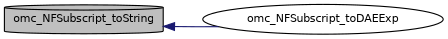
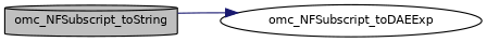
  digraph {
    rankdir=LR
    node [color=black fontname=Helvetica fontsize=10 style=filled]
    n1 [fillcolor=grey75 fontcolor=black height=0.2 label=omc_NFSubscript_toString shape=cylinder width=0.4]
    n2 [fillcolor=white height=0.2 label=omc_NFSubscript_toDAEExp shape=ellipse width=0.4]
-   n1 -> n2 [color=midnightblue dir=back fontname=Helvetica fontsize=10 labelfontname=Helvetica labelfontsize=10 style=solid]
+   n2 -> n1 [color=midnightblue dir=back fontname=Helvetica fontsize=10 labelfontname=Helvetica labelfontsize=10 style=solid]
  }
